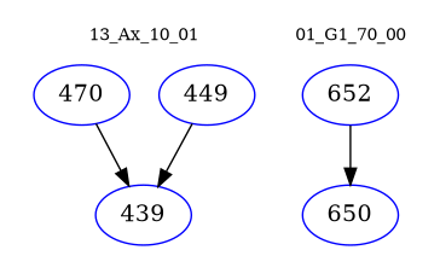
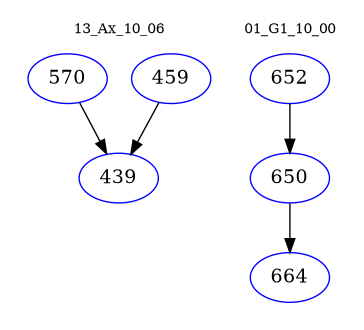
  digraph {
    node [color=blue]
    edge [color=black]
-   n1 [label=449]
+   n1 [label=459]
    n2 [label=439]
-   n3 [label=470]
+   n3 [label=570]
    n4 [label=652]
    n5 [label=650]
+   n6 [label=664]
    subgraph cluster_1 {
      color=white
      fontsize=10
-     label="13_Ax_10_01"
+     label="13_Ax_10_06"
      n1
      n2
      n3
    }
    subgraph cluster_2 {
      color=white
      fontsize=10
-     label="01_G1_70_00"
+     label="01_G1_10_00"
      n4
      n5
+     n6
    }
    n1 -> n2
    n3 -> n2
    n4 -> n5
+   n5 -> n6
  }
